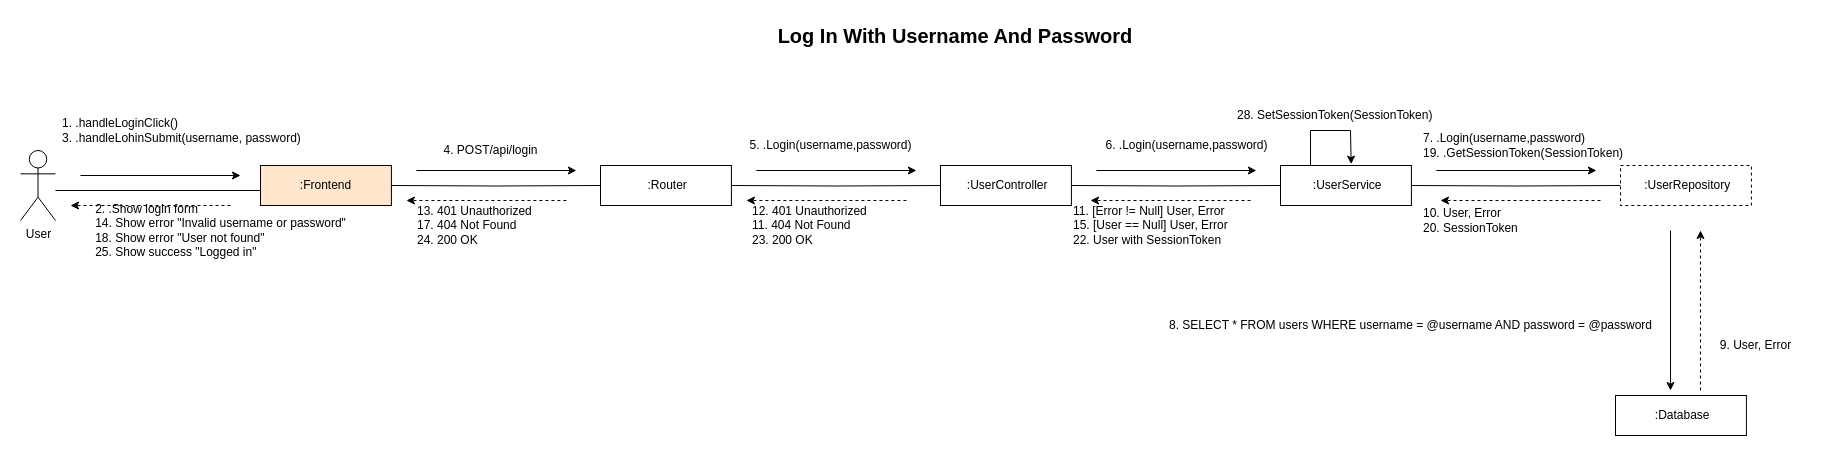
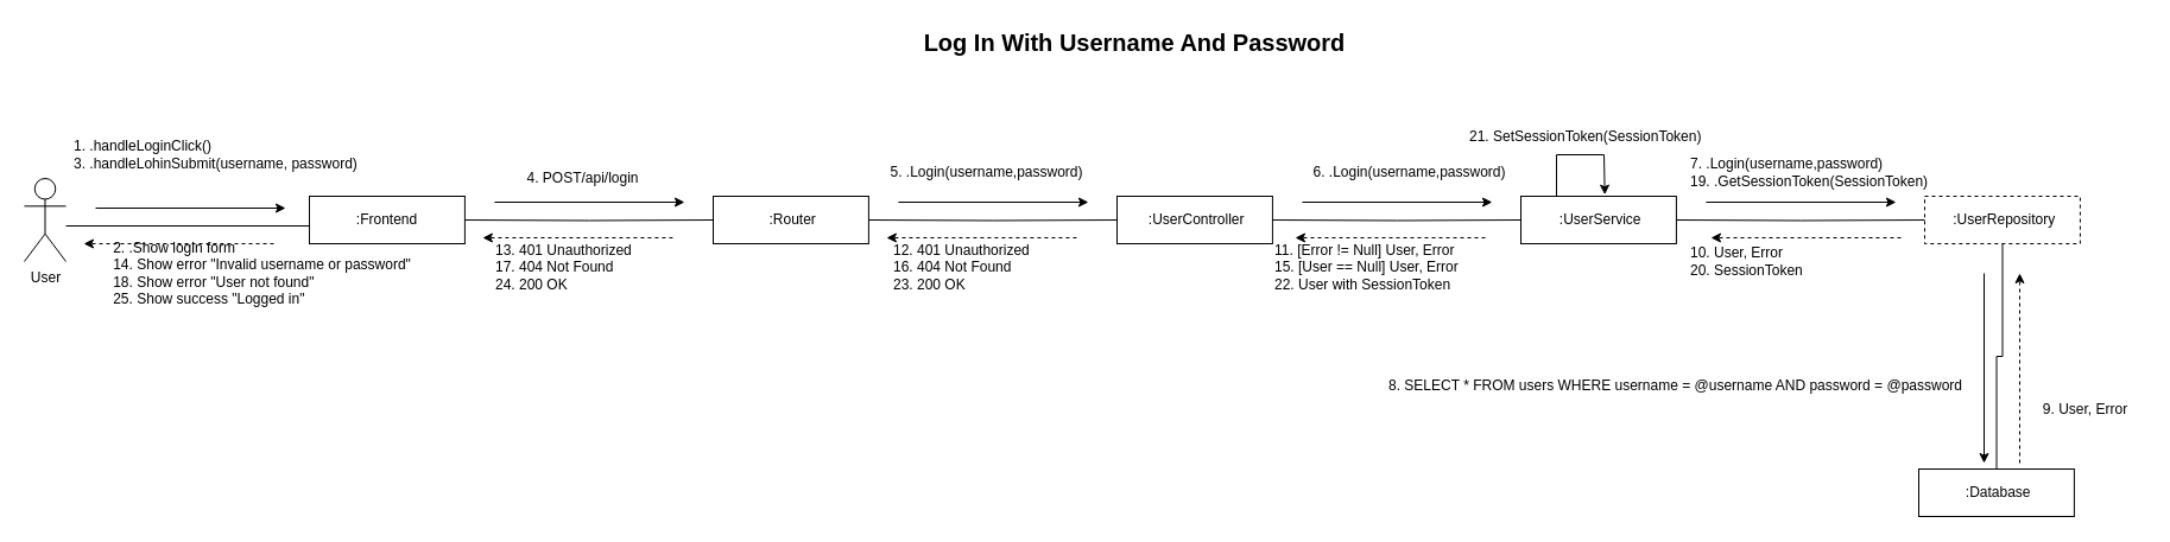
  <mxCell id="0" />
  <mxCell id="1" parent="0" />
  <mxCell id="2" style="edgeStyle=orthogonalEdgeStyle;rounded=0;orthogonalLoop=1;jettySize=auto;html=1;entryX=0;entryY=0.5;entryDx=0;entryDy=0;endArrow=none;startFill=0;" edge="1" parent="1"><mxGeometry relative="1" as="geometry"><mxPoint x="55" y="190" as="sourcePoint" /><mxPoint x="260" y="190" as="targetPoint" /></mxGeometry></mxCell>
  <mxCell id="3" value="User" style="shape=umlActor;verticalLabelPosition=bottom;verticalAlign=top;html=1;outlineConnect=0;" vertex="1" parent="1"><mxGeometry x="20" y="150" width="35" height="70" as="geometry" /></mxCell>
- <mxCell id="4" value=":Frontend" style="rounded=0;whiteSpace=wrap;html=1;fillColor=#ffe6cc;" vertex="1" parent="1"><mxGeometry x="260" y="165" width="130.91" height="40" as="geometry" /></mxCell>
+ <mxCell id="4" value=":Frontend" style="rounded=0;whiteSpace=wrap;html=1;" vertex="1" parent="1"><mxGeometry x="260" y="165" width="130.91" height="40" as="geometry" /></mxCell>
  <mxCell id="5" value="" style="endArrow=classic;html=1;rounded=0;" edge="1" parent="1"><mxGeometry width="50" height="50" relative="1" as="geometry"><mxPoint x="80" y="175" as="sourcePoint" /><mxPoint x="240" y="175" as="targetPoint" /></mxGeometry></mxCell>
  <mxCell id="6" value="" style="endArrow=classic;html=1;rounded=0;dashed=1;" edge="1" parent="1"><mxGeometry width="50" height="50" relative="1" as="geometry"><mxPoint x="230" y="205" as="sourcePoint" /><mxPoint x="70" y="205" as="targetPoint" /></mxGeometry></mxCell>
  <mxCell id="7" value="&amp;nbsp;:Router" style="rounded=0;whiteSpace=wrap;html=1;" vertex="1" parent="1"><mxGeometry x="600" y="165" width="130.91" height="40" as="geometry" /></mxCell>
  <mxCell id="8" style="edgeStyle=orthogonalEdgeStyle;rounded=0;orthogonalLoop=1;jettySize=auto;html=1;entryX=0;entryY=0.5;entryDx=0;entryDy=0;endArrow=none;startFill=0;" edge="1" parent="1" target="7"><mxGeometry relative="1" as="geometry"><mxPoint x="390.91" y="185" as="sourcePoint" /><mxPoint x="595.91" y="185" as="targetPoint" /></mxGeometry></mxCell>
  <mxCell id="9" value="" style="endArrow=classic;html=1;rounded=0;" edge="1" parent="1"><mxGeometry width="50" height="50" relative="1" as="geometry"><mxPoint x="415.91" y="170" as="sourcePoint" /><mxPoint x="575.91" y="170" as="targetPoint" /></mxGeometry></mxCell>
  <mxCell id="10" value="" style="endArrow=classic;html=1;rounded=0;dashed=1;" edge="1" parent="1"><mxGeometry width="50" height="50" relative="1" as="geometry"><mxPoint x="565.91" y="200" as="sourcePoint" /><mxPoint x="405.91" y="200" as="targetPoint" /></mxGeometry></mxCell>
  <mxCell id="11" value="&amp;nbsp;" style="text;whiteSpace=wrap;html=1;" vertex="1" parent="1"><mxGeometry x="500" y="150" width="40" height="40" as="geometry" /></mxCell>
  <mxCell id="12" value="&amp;nbsp;:UserController" style="rounded=0;whiteSpace=wrap;html=1;" vertex="1" parent="1"><mxGeometry x="940" y="165" width="130.91" height="40" as="geometry" /></mxCell>
  <mxCell id="13" style="edgeStyle=orthogonalEdgeStyle;rounded=0;orthogonalLoop=1;jettySize=auto;html=1;entryX=0;entryY=0.5;entryDx=0;entryDy=0;endArrow=none;startFill=0;" edge="1" parent="1" target="12"><mxGeometry relative="1" as="geometry"><mxPoint x="730.91" y="185" as="sourcePoint" /><mxPoint x="935.91" y="185" as="targetPoint" /></mxGeometry></mxCell>
  <mxCell id="14" value="" style="endArrow=classic;html=1;rounded=0;" edge="1" parent="1"><mxGeometry width="50" height="50" relative="1" as="geometry"><mxPoint x="755.91" y="170" as="sourcePoint" /><mxPoint x="915.91" y="170" as="targetPoint" /></mxGeometry></mxCell>
  <mxCell id="15" value="" style="endArrow=classic;html=1;rounded=0;dashed=1;" edge="1" parent="1"><mxGeometry width="50" height="50" relative="1" as="geometry"><mxPoint x="905.91" y="200" as="sourcePoint" /><mxPoint x="745.91" y="200" as="targetPoint" /></mxGeometry></mxCell>
  <mxCell id="16" value="&amp;nbsp;:UserService" style="rounded=0;whiteSpace=wrap;html=1;" vertex="1" parent="1"><mxGeometry x="1280" y="165" width="130.91" height="40" as="geometry" /></mxCell>
  <mxCell id="17" style="edgeStyle=orthogonalEdgeStyle;rounded=0;orthogonalLoop=1;jettySize=auto;html=1;entryX=0;entryY=0.5;entryDx=0;entryDy=0;endArrow=none;startFill=0;" edge="1" parent="1" target="16"><mxGeometry relative="1" as="geometry"><mxPoint x="1070.91" y="185" as="sourcePoint" /><mxPoint x="1275.91" y="185" as="targetPoint" /></mxGeometry></mxCell>
  <mxCell id="18" value="" style="endArrow=classic;html=1;rounded=0;" edge="1" parent="1"><mxGeometry width="50" height="50" relative="1" as="geometry"><mxPoint x="1095.91" y="170" as="sourcePoint" /><mxPoint x="1255.91" y="170" as="targetPoint" /></mxGeometry></mxCell>
  <mxCell id="19" value="" style="endArrow=classic;html=1;rounded=0;dashed=1;" edge="1" parent="1"><mxGeometry width="50" height="50" relative="1" as="geometry"><mxPoint x="1250" y="200" as="sourcePoint" /><mxPoint x="1090" y="200" as="targetPoint" /></mxGeometry></mxCell>
+ <mxCell id="20" style="edgeStyle=orthogonalEdgeStyle;rounded=0;orthogonalLoop=1;jettySize=auto;html=1;endArrow=none;startFill=0;" edge="1" parent="1" source="21" target="26"><mxGeometry relative="1" as="geometry" /></mxCell>
  <mxCell id="21" value="&amp;nbsp;:UserRepository" style="rounded=0;whiteSpace=wrap;html=1;dashed=1;" vertex="1" parent="1"><mxGeometry x="1620" y="165" width="130.91" height="40" as="geometry" /></mxCell>
  <mxCell id="22" style="edgeStyle=orthogonalEdgeStyle;rounded=0;orthogonalLoop=1;jettySize=auto;html=1;entryX=0;entryY=0.5;entryDx=0;entryDy=0;endArrow=none;startFill=0;" edge="1" parent="1" target="21"><mxGeometry relative="1" as="geometry"><mxPoint x="1410.91" y="185" as="sourcePoint" /><mxPoint x="1615.91" y="185" as="targetPoint" /></mxGeometry></mxCell>
  <mxCell id="23" value="" style="endArrow=classic;html=1;rounded=0;" edge="1" parent="1"><mxGeometry width="50" height="50" relative="1" as="geometry"><mxPoint x="1435.91" y="170" as="sourcePoint" /><mxPoint x="1595.91" y="170" as="targetPoint" /></mxGeometry></mxCell>
  <mxCell id="24" value="" style="endArrow=classic;html=1;rounded=0;dashed=1;" edge="1" parent="1"><mxGeometry width="50" height="50" relative="1" as="geometry"><mxPoint x="1600" y="200" as="sourcePoint" /><mxPoint x="1440" y="200" as="targetPoint" /></mxGeometry></mxCell>
  <mxCell id="25" value="&lt;div align=&quot;left&quot;&gt;1. .handleLoginClick()&lt;/div&gt;&lt;div align=&quot;left&quot;&gt;3. .handleLohinSubmit(username, password)&lt;br&gt;&lt;/div&gt;" style="text;html=1;align=left;verticalAlign=middle;resizable=0;points=[];autosize=1;strokeColor=none;fillColor=none;" vertex="1" parent="1"><mxGeometry x="60" y="110" width="280" height="40" as="geometry" /></mxCell>
  <mxCell id="26" value="&amp;nbsp;:Database" style="rounded=0;whiteSpace=wrap;html=1;" vertex="1" parent="1"><mxGeometry x="1615" y="395" width="130.91" height="40" as="geometry" /></mxCell>
  <mxCell id="27" value="" style="endArrow=classic;html=1;rounded=0;" edge="1" parent="1"><mxGeometry width="50" height="50" relative="1" as="geometry"><mxPoint x="1670" y="230" as="sourcePoint" /><mxPoint x="1670" y="390" as="targetPoint" /></mxGeometry></mxCell>
  <mxCell id="28" value="" style="endArrow=classic;html=1;rounded=0;dashed=1;" edge="1" parent="1"><mxGeometry width="50" height="50" relative="1" as="geometry"><mxPoint x="1700" y="390" as="sourcePoint" /><mxPoint x="1700" y="230" as="targetPoint" /></mxGeometry></mxCell>
  <mxCell id="29" value="&lt;div&gt;8. SELECT * FROM users WHERE username = @username AND password = @password&lt;/div&gt;" style="text;html=1;align=center;verticalAlign=middle;resizable=0;points=[];autosize=1;strokeColor=none;fillColor=none;" vertex="1" parent="1"><mxGeometry x="1150" y="310" width="520" height="30" as="geometry" /></mxCell>
  <mxCell id="30" value="9. User, Error" style="text;html=1;align=center;verticalAlign=middle;resizable=0;points=[];autosize=1;strokeColor=none;fillColor=none;" vertex="1" parent="1"><mxGeometry x="1705" y="330" width="100" height="30" as="geometry" /></mxCell>
  <mxCell id="31" value="&lt;div align=&quot;left&quot;&gt;11. [Error != Null] User, Error&lt;/div&gt;&lt;div align=&quot;left&quot;&gt;15. [User == Null] User, Error&lt;/div&gt;&lt;div align=&quot;left&quot;&gt;22. User with SessionToken&lt;br&gt;&lt;/div&gt;" style="text;html=1;align=left;verticalAlign=middle;resizable=0;points=[];autosize=1;strokeColor=none;fillColor=none;" vertex="1" parent="1"><mxGeometry x="1070.91" y="195" width="190" height="60" as="geometry" /></mxCell>
  <mxCell id="32" value="&lt;div align=&quot;left&quot;&gt;10. User, Error&lt;/div&gt;&lt;div align=&quot;left&quot;&gt;20. SessionToken&lt;br&gt;&lt;/div&gt;" style="text;html=1;align=left;verticalAlign=middle;resizable=0;points=[];autosize=1;strokeColor=none;fillColor=none;" vertex="1" parent="1"><mxGeometry x="1420.91" y="200" width="120" height="40" as="geometry" /></mxCell>
  <mxCell id="33" value="&lt;div align=&quot;left&quot;&gt;2. .Show login form&lt;br&gt;&lt;/div&gt;&lt;div align=&quot;left&quot;&gt;14. Show error &quot;Invalid username or password&quot;&lt;/div&gt;&lt;div align=&quot;left&quot;&gt;18. Show error &quot;User not found&quot;&lt;/div&gt;&lt;div align=&quot;left&quot;&gt;25. Show success &quot;Logged in&quot;&lt;br&gt;&lt;/div&gt;" style="text;html=1;align=center;verticalAlign=middle;resizable=0;points=[];autosize=1;strokeColor=none;fillColor=none;" vertex="1" parent="1"><mxGeometry x="70" y="195" width="300" height="70" as="geometry" /></mxCell>
  <mxCell id="34" value="4. POST/api/login" style="text;html=1;align=center;verticalAlign=middle;resizable=0;points=[];autosize=1;strokeColor=none;fillColor=none;" vertex="1" parent="1"><mxGeometry x="430" y="135" width="120" height="30" as="geometry" /></mxCell>
  <mxCell id="35" value="5. .Login(username,password)" style="text;html=1;align=center;verticalAlign=middle;resizable=0;points=[];autosize=1;strokeColor=none;fillColor=none;" vertex="1" parent="1"><mxGeometry x="730" y="130" width="200" height="30" as="geometry" /></mxCell>
  <mxCell id="36" value="6. .Login(username,password)" style="text;html=1;align=center;verticalAlign=middle;resizable=0;points=[];autosize=1;strokeColor=none;fillColor=none;" vertex="1" parent="1"><mxGeometry x="1085.91" y="130" width="200" height="30" as="geometry" /></mxCell>
  <mxCell id="37" value="&lt;div align=&quot;left&quot;&gt;7. .Login(username,password)&lt;/div&gt;&lt;div align=&quot;left&quot;&gt;19. .GetSessionToken(SessionToken)&lt;br&gt;&lt;/div&gt;" style="text;html=1;align=left;verticalAlign=middle;resizable=0;points=[];autosize=1;strokeColor=none;fillColor=none;" vertex="1" parent="1"><mxGeometry x="1420.91" y="125" width="230" height="40" as="geometry" /></mxCell>
- <mxCell id="38" value="&lt;div align=&quot;left&quot;&gt;12. 401 Unauthorized&lt;/div&gt;&lt;div align=&quot;left&quot;&gt;11. 404 Not Found&lt;/div&gt;&lt;div align=&quot;left&quot;&gt;23. 200 OK&lt;br&gt;&lt;/div&gt;" style="text;html=1;align=left;verticalAlign=middle;resizable=0;points=[];autosize=1;strokeColor=none;fillColor=none;" vertex="1" parent="1"><mxGeometry x="750" y="195" width="150" height="60" as="geometry" /></mxCell>
+ <mxCell id="38" value="&lt;div align=&quot;left&quot;&gt;12. 401 Unauthorized&lt;/div&gt;&lt;div align=&quot;left&quot;&gt;16. 404 Not Found&lt;/div&gt;&lt;div align=&quot;left&quot;&gt;23. 200 OK&lt;br&gt;&lt;/div&gt;" style="text;html=1;align=left;verticalAlign=middle;resizable=0;points=[];autosize=1;strokeColor=none;fillColor=none;" vertex="1" parent="1"><mxGeometry x="750" y="195" width="150" height="60" as="geometry" /></mxCell>
  <mxCell id="39" value="&lt;div align=&quot;left&quot;&gt;13. 401 Unauthorized&lt;/div&gt;&lt;div align=&quot;left&quot;&gt;17. 404 Not Found&lt;/div&gt;&lt;div align=&quot;left&quot;&gt;24. 200 OK&lt;br&gt;&lt;/div&gt;" style="text;html=1;align=left;verticalAlign=middle;resizable=0;points=[];autosize=1;strokeColor=none;fillColor=none;" vertex="1" parent="1"><mxGeometry x="415" y="195" width="150" height="60" as="geometry" /></mxCell>
  <mxCell id="40" value="Log In With Username And Password" style="text;html=1;align=center;verticalAlign=middle;whiteSpace=wrap;rounded=0;fontStyle=1;fontSize=20;" vertex="1" parent="1"><mxGeometry x="730" y="20" width="450" height="30" as="geometry" /></mxCell>
  <mxCell id="41" value="" style="endArrow=none;html=1;rounded=0;" edge="1" parent="1"><mxGeometry width="50" height="50" relative="1" as="geometry"><mxPoint x="1310" y="165" as="sourcePoint" /><mxPoint x="1310" y="130" as="targetPoint" /></mxGeometry></mxCell>
  <mxCell id="42" value="" style="endArrow=none;html=1;rounded=0;" edge="1" parent="1"><mxGeometry width="50" height="50" relative="1" as="geometry"><mxPoint x="1310" y="130" as="sourcePoint" /><mxPoint x="1350" y="130" as="targetPoint" /></mxGeometry></mxCell>
  <mxCell id="43" value="" style="endArrow=classic;html=1;rounded=0;entryX=0.54;entryY=-0.034;entryDx=0;entryDy=0;entryPerimeter=0;" edge="1" parent="1" target="16"><mxGeometry width="50" height="50" relative="1" as="geometry"><mxPoint x="1350" y="130" as="sourcePoint" /><mxPoint x="1360" y="150" as="targetPoint" /></mxGeometry></mxCell>
- <mxCell id="44" value="&lt;div align=&quot;left&quot;&gt;28. SetSessionToken(SessionToken)&lt;br&gt;&lt;/div&gt;" style="text;html=1;align=left;verticalAlign=middle;resizable=0;points=[];autosize=1;strokeColor=none;fillColor=none;" vertex="1" parent="1"><mxGeometry x="1235.45" y="100" width="220" height="30" as="geometry" /></mxCell>
+ <mxCell id="44" value="&lt;div align=&quot;left&quot;&gt;21. SetSessionToken(SessionToken)&lt;br&gt;&lt;/div&gt;" style="text;html=1;align=left;verticalAlign=middle;resizable=0;points=[];autosize=1;strokeColor=none;fillColor=none;" vertex="1" parent="1"><mxGeometry x="1235.45" y="100" width="220" height="30" as="geometry" /></mxCell>
